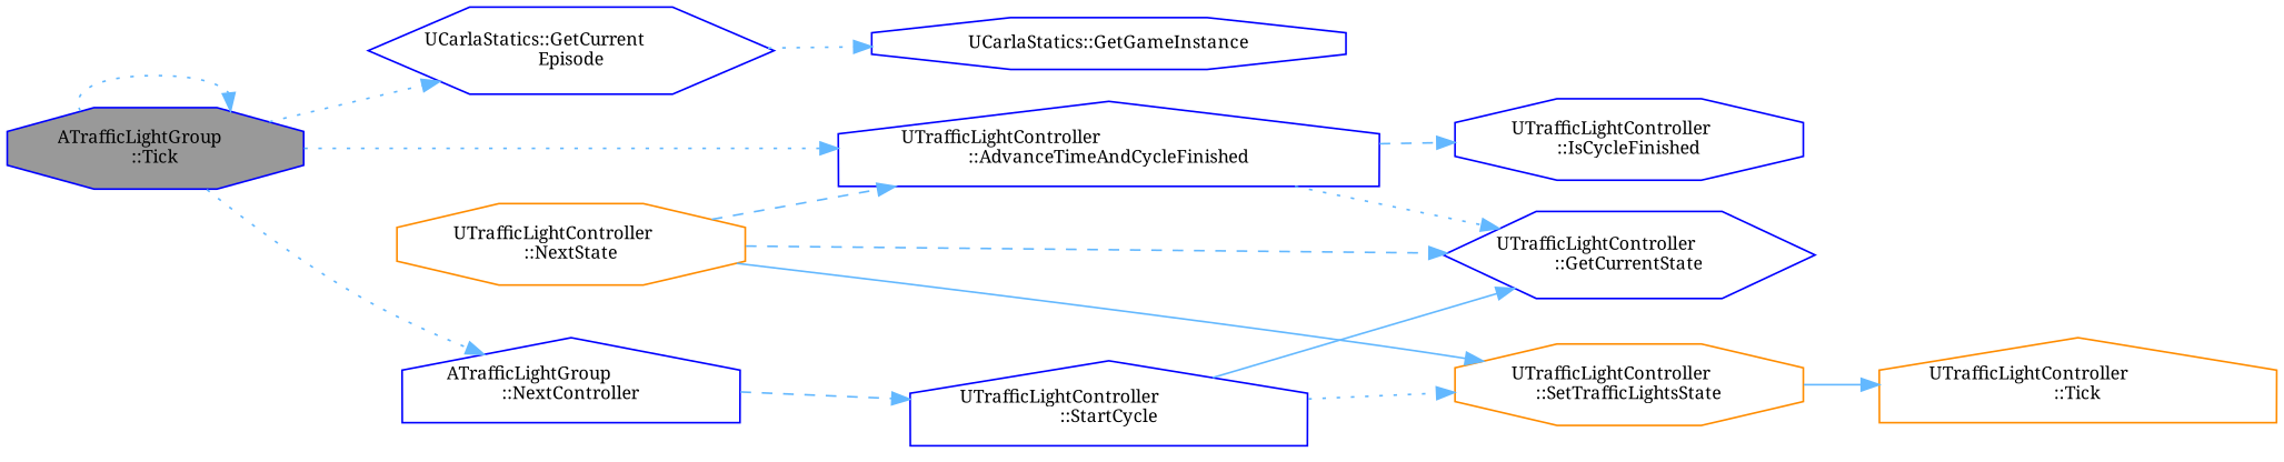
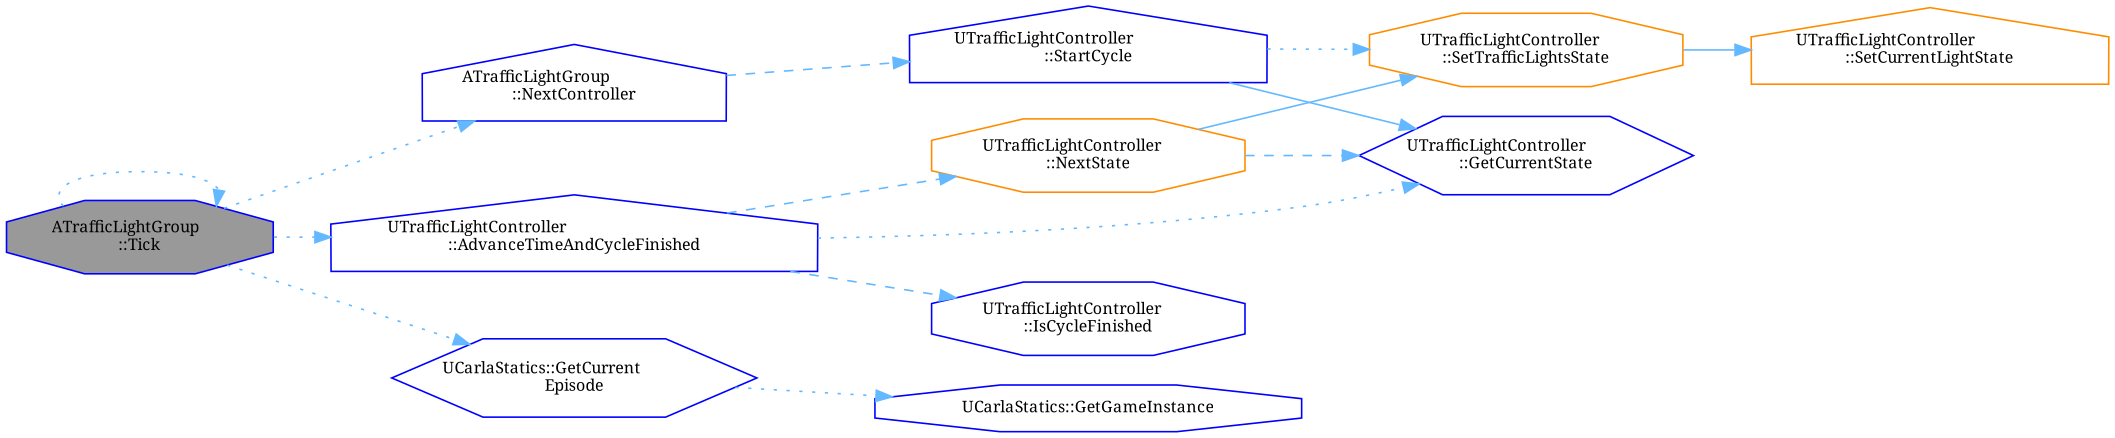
  digraph {
    fontname="Noto Serif"
    rankdir=LR
    node [color=blue fillcolor=white fontname="Noto Serif" fontsize=10 shape=octagon style=filled]
    edge [color=steelblue1 fontname="Noto Serif" fontsize=10 labelfontname=Helvetica labelfontsize=10 style=dotted]
    n1 [fillcolor=grey60 fontcolor=black height=0.2 label="ATrafficLightGroup\l::Tick" width=0.4]
    n2 [height=0.2 label="UTrafficLightController\l::AdvanceTimeAndCycleFinished" shape=house width=0.4]
    n3 [height=0.2 label="UCarlaStatics::GetCurrent\lEpisode" shape=hexagon width=0.4]
    n4 [height=0.2 label="ATrafficLightGroup\l::NextController" shape=house width=0.4]
    n5 [height=0.2 label="UTrafficLightController\l::GetCurrentState" shape=hexagon width=0.4]
    n6 [height=0.2 label="UTrafficLightController\l::IsCycleFinished" width=0.4]
    n7 [color=darkorange height=0.2 label="UTrafficLightController\l::NextState" width=0.4]
    n8 [height=0.2 label="UCarlaStatics::GetGameInstance" width=0.4]
    n9 [height=0.2 label="UTrafficLightController\l::StartCycle" shape=house width=0.4]
    n10 [color=darkorange height=0.2 label="UTrafficLightController\l::SetTrafficLightsState" width=0.4]
-   n11 [color=darkorange height=0.2 label="UTrafficLightController\l::Tick" shape=house width=0.4]
+   n11 [color=darkorange height=0.2 label="UTrafficLightController\l::SetCurrentLightState" shape=house width=0.4]
    n1 -> n1
    n1 -> n2
    n1 -> n3
    n1 -> n4
    n2 -> n5
    n2 -> n6 [style=dashed]
-   n7 -> n2 [style=dashed]
+   n2 -> n7 [style=dashed]
    n3 -> n8
    n4 -> n9 [style=dashed]
    n7 -> n5 [style=dashed]
    n7 -> n10 [style=solid]
    n9 -> n5 [style=solid]
    n9 -> n10
    n10 -> n11 [style=solid]
  }
